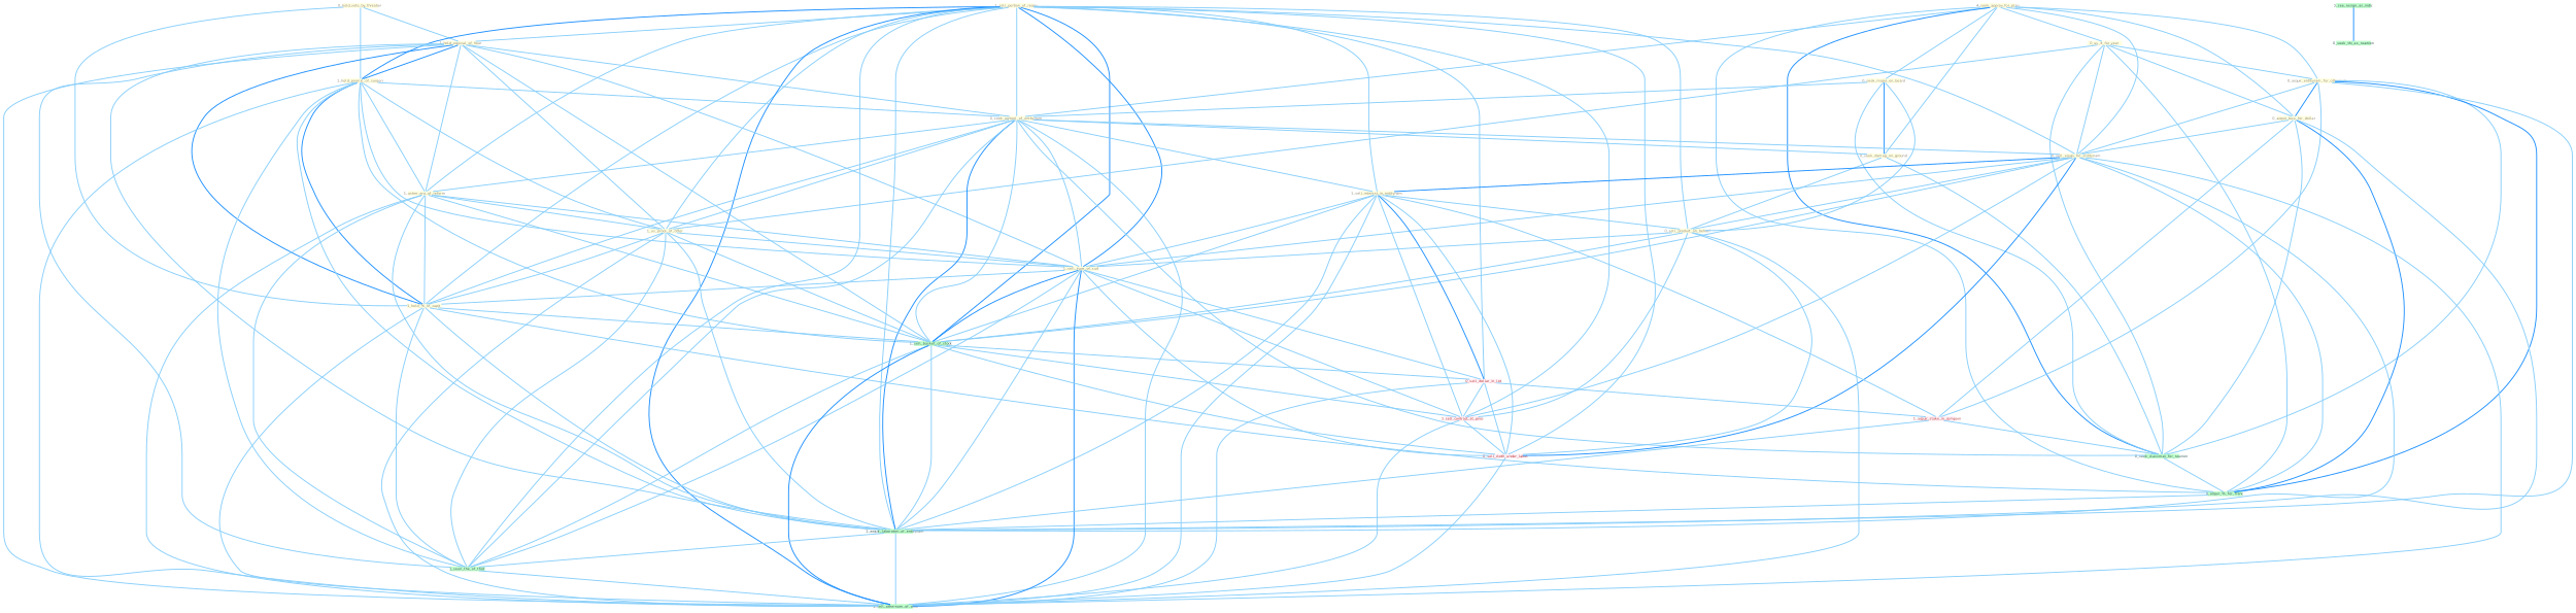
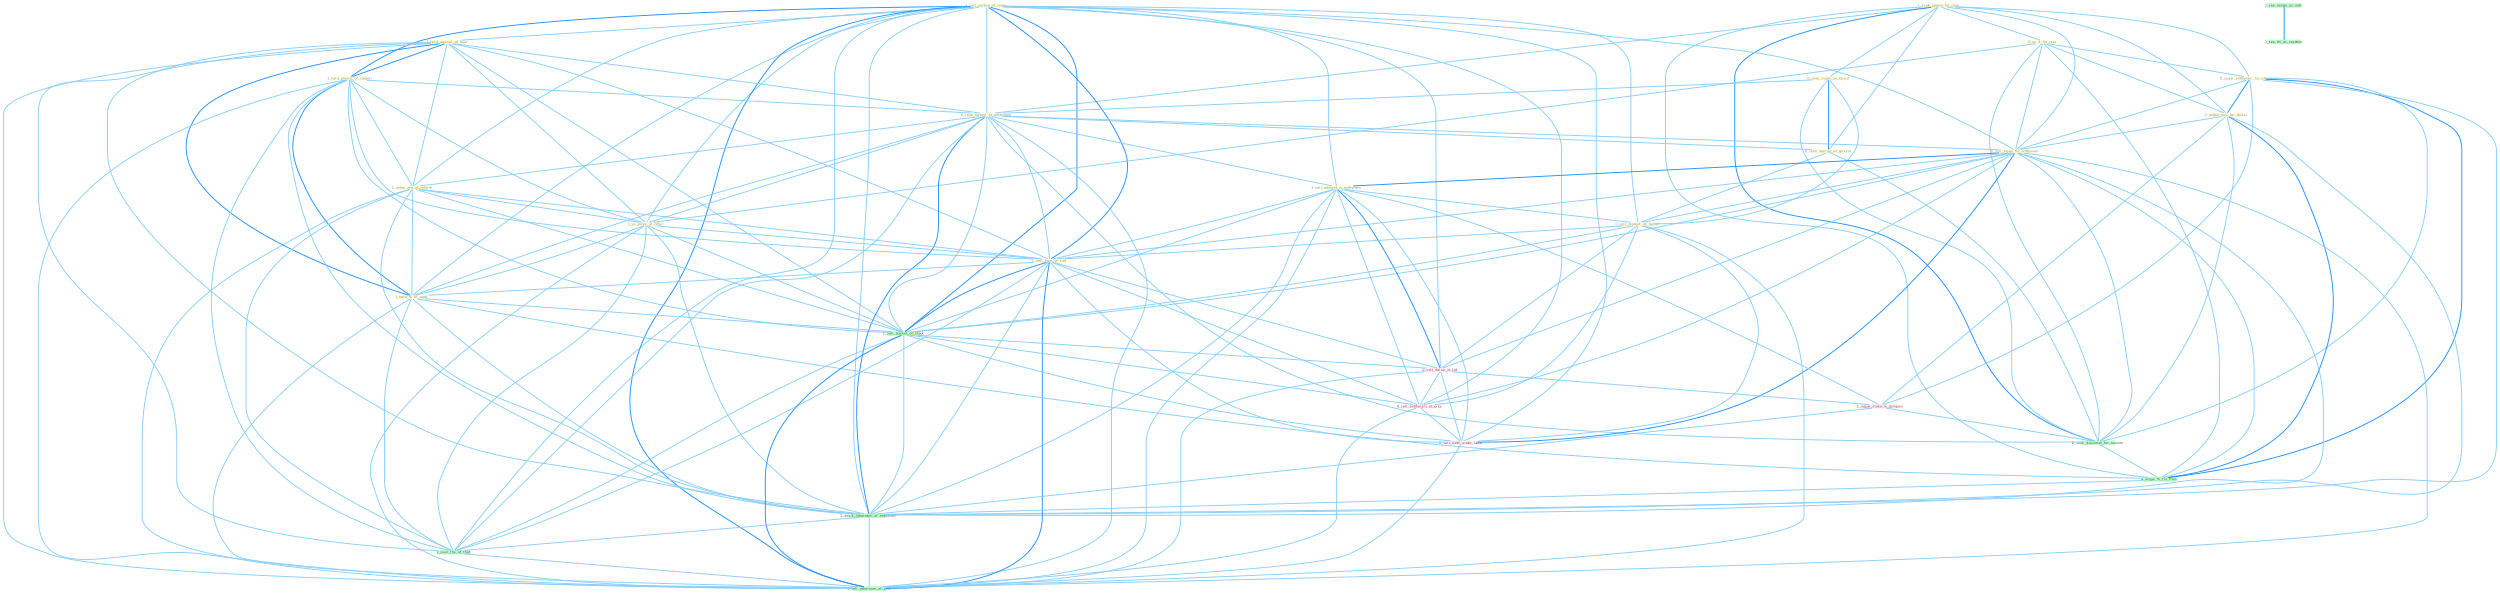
  graph {
    fontname=Nunito
    node [color="#ffffe0" fixedsize=true fontcolor="#8b7d6b" fontname=Nunito fontsize=4 shape=polygon style=filled]
    edge [color="#87cefa" fontname=Nunito w=1]
-   "0_hold_vote_by_threaten " [height=.06 width=.5]
-   "1_seek_approv_for_plan " [height=.06 width=.5 label="4_seek_approv_for_plan"]
+   "1_seek_approv_for_plan " [height=.06 width=.5]
    "1_sell_portion_of_receiv " [height=.06 width=.5]
    "0_us_it_for_year " [height=.06 width=.5]
    "1_hold_equival_of_hear " [height=.06 width=.5]
    "0_acquir_entitynam_for_othernum " [height=.06 width=.5]
    "0_acquir_busi_for_dollar " [height=.06 width=.5]
    "0_seek_major_on_board " [height=.06 width=.5]
    "1_hold_promis_of_surgeri " [height=.06 width=.5]
    "0_seek_control_of_entitynam " [height=.06 width=.5]
    "0_seek_damag_on_ground " [height=.06 width=.5]
    "1_usher_era_of_reform " [height=.06 width=.5]
    "1_us_proce_of_offer " [height=.06 width=.5]
    "0_sell_equip_for_entitynam " [height=.06 width=.5]
    "1_sell_interest_in_entitynam " [height=.06 width=.5]
    "0_sell_product_on_behalf " [height=.06 width=.5]
    "1_sell_type_of_suit " [height=.06 width=.5]
    "1_hold_%_of_capit " [height=.06 width=.5]
    "0_sell_dollar_in_lot " [color="#fff0f5" fontcolor="#b22222" height=.06 width=.5]
    "1_acquir_stake_in_compani " [color="#fff0f5" fontcolor="#b22222" height=.06 width=.5]
-   "0_sell_contract_at_price " [color="#fff0f5" fontcolor="#b22222" height=.06 width=.5]
+   "0_sell_contract_at_price " [color="#fff0f5" fontcolor="#b22222" height=.06 width=.5 label="0_sell_entitynam_at_price"]
    "0_sell_cloth_under_label " [color="#fff0f5" fontcolor="#b22222" height=.06 width=.5]
    "0_seek_classmat_for_reunion " [color="#BDFCC9" fontcolor="#2f4f4f" height=.06 width=.5]
-   "0_acquir_%_for_franc " [color="#BDFCC9" fontcolor="#2f4f4f" height=.06 width=.5]
+   "0_acquir_%_for_franc " [color="#BDFCC9" fontcolor="#2f4f4f" height=.06 width=.5 label="4_acquir_%_for_franc"]
    "1_sell_basket_of_stock " [color="#BDFCC9" fontcolor="#2f4f4f" height=.06 width=.5]
    "1_acquir_laboratori_of_entitynam " [color="#BDFCC9" fontcolor="#2f4f4f" height=.06 width=.5]
    "1_seen_the_of_that " [color="#BDFCC9" fontcolor="#2f4f4f" height=.06 width=.5]
    "1_sell_othernum_of_offic " [color="#BDFCC9" fontcolor="#2f4f4f" height=.06 width=.5]
    "0_see_resign_as_indic " [color="#BDFCC9" fontcolor="#2f4f4f" height=.06 width=.5]
-   "0_see_thi_as_reaction " [color="#BDFCC9" fontcolor="#2f4f4f" height=.06 width=.5 label="0_seek_thi_as_reaction"]
+   "0_see_thi_as_reaction " [color="#BDFCC9" fontcolor="#2f4f4f" height=.06 width=.5]
    subgraph sub_1 {
-     "0_hold_vote_by_threaten "
      "1_seek_approv_for_plan "
      "1_sell_portion_of_receiv "
      "0_us_it_for_year "
      "1_hold_equival_of_hear "
      "0_acquir_entitynam_for_othernum "
      "0_acquir_busi_for_dollar "
      "0_seek_major_on_board "
      "1_hold_promis_of_surgeri "
      "0_seek_control_of_entitynam "
      "0_seek_damag_on_ground "
      "1_usher_era_of_reform "
      "1_us_proce_of_offer "
      "0_sell_equip_for_entitynam "
      "1_sell_interest_in_entitynam "
      "0_sell_product_on_behalf "
      "1_sell_type_of_suit "
      "1_hold_%_of_capit "
    }
    subgraph sub_2 {
      "0_sell_dollar_in_lot "
      "1_acquir_stake_in_compani "
      "0_sell_contract_at_price "
      "0_sell_cloth_under_label "
    }
-   "0_hold_vote_by_threaten " -- "1_hold_equival_of_hear "
-   "0_hold_vote_by_threaten " -- "1_hold_promis_of_surgeri "
-   "0_hold_vote_by_threaten " -- "1_hold_%_of_capit "
    "1_seek_approv_for_plan " -- "0_us_it_for_year "
    "1_seek_approv_for_plan " -- "0_acquir_entitynam_for_othernum "
    "1_seek_approv_for_plan " -- "0_acquir_busi_for_dollar "
    "1_seek_approv_for_plan " -- "0_seek_major_on_board "
    "1_seek_approv_for_plan " -- "0_seek_control_of_entitynam "
    "1_seek_approv_for_plan " -- "0_seek_damag_on_ground "
    "1_seek_approv_for_plan " -- "0_sell_equip_for_entitynam "
    "1_seek_approv_for_plan " -- "0_seek_classmat_for_reunion " [color="#1e90ff" w=2]
    "1_seek_approv_for_plan " -- "0_acquir_%_for_franc "
    "1_sell_portion_of_receiv " -- "1_hold_equival_of_hear "
    "1_sell_portion_of_receiv " -- "1_hold_promis_of_surgeri " [color="#1e90ff"]
    "1_sell_portion_of_receiv " -- "0_seek_control_of_entitynam "
    "1_sell_portion_of_receiv " -- "1_usher_era_of_reform "
    "1_sell_portion_of_receiv " -- "1_us_proce_of_offer "
    "1_sell_portion_of_receiv " -- "0_sell_equip_for_entitynam "
    "1_sell_portion_of_receiv " -- "1_sell_interest_in_entitynam "
    "1_sell_portion_of_receiv " -- "0_sell_product_on_behalf "
    "1_sell_portion_of_receiv " -- "1_sell_type_of_suit " [color="#1e90ff" w=2]
    "1_sell_portion_of_receiv " -- "1_hold_%_of_capit "
    "1_sell_portion_of_receiv " -- "0_sell_dollar_in_lot "
    "1_sell_portion_of_receiv " -- "0_sell_contract_at_price "
    "1_sell_portion_of_receiv " -- "0_sell_cloth_under_label "
    "1_sell_portion_of_receiv " -- "1_sell_basket_of_stock " [color="#1e90ff" w=2]
    "1_sell_portion_of_receiv " -- "1_acquir_laboratori_of_entitynam "
    "1_sell_portion_of_receiv " -- "1_seen_the_of_that "
    "1_sell_portion_of_receiv " -- "1_sell_othernum_of_offic " [color="#1e90ff" w=2]
    "0_us_it_for_year " -- "0_acquir_entitynam_for_othernum "
    "0_us_it_for_year " -- "0_acquir_busi_for_dollar "
    "0_us_it_for_year " -- "1_us_proce_of_offer "
    "0_us_it_for_year " -- "0_sell_equip_for_entitynam "
    "0_us_it_for_year " -- "0_seek_classmat_for_reunion "
    "0_us_it_for_year " -- "0_acquir_%_for_franc "
    "1_hold_equival_of_hear " -- "1_hold_promis_of_surgeri " [color="#1e90ff" w=2]
    "1_hold_equival_of_hear " -- "0_seek_control_of_entitynam "
    "1_hold_equival_of_hear " -- "1_usher_era_of_reform "
    "1_hold_equival_of_hear " -- "1_us_proce_of_offer "
    "1_hold_equival_of_hear " -- "1_sell_type_of_suit "
    "1_hold_equival_of_hear " -- "1_hold_%_of_capit " [color="#1e90ff" w=2]
    "1_hold_equival_of_hear " -- "1_sell_basket_of_stock "
    "1_hold_equival_of_hear " -- "1_acquir_laboratori_of_entitynam "
    "1_hold_equival_of_hear " -- "1_seen_the_of_that "
    "1_hold_equival_of_hear " -- "1_sell_othernum_of_offic "
    "0_acquir_entitynam_for_othernum " -- "0_acquir_busi_for_dollar " [color="#1e90ff" w=2]
    "0_acquir_entitynam_for_othernum " -- "0_sell_equip_for_entitynam "
    "0_acquir_entitynam_for_othernum " -- "1_acquir_stake_in_compani "
    "0_acquir_entitynam_for_othernum " -- "0_seek_classmat_for_reunion "
    "0_acquir_entitynam_for_othernum " -- "0_acquir_%_for_franc " [color="#1e90ff" w=2]
    "0_acquir_entitynam_for_othernum " -- "1_acquir_laboratori_of_entitynam "
    "0_acquir_busi_for_dollar " -- "0_sell_equip_for_entitynam "
    "0_acquir_busi_for_dollar " -- "1_acquir_stake_in_compani "
    "0_acquir_busi_for_dollar " -- "0_seek_classmat_for_reunion "
    "0_acquir_busi_for_dollar " -- "0_acquir_%_for_franc " [color="#1e90ff" w=2]
    "0_acquir_busi_for_dollar " -- "1_acquir_laboratori_of_entitynam "
    "0_seek_major_on_board " -- "0_seek_control_of_entitynam "
    "0_seek_major_on_board " -- "0_seek_damag_on_ground " [color="#1e90ff" w=2]
    "0_seek_major_on_board " -- "0_sell_product_on_behalf "
    "0_seek_major_on_board " -- "0_seek_classmat_for_reunion "
    "1_hold_promis_of_surgeri " -- "0_seek_control_of_entitynam "
    "1_hold_promis_of_surgeri " -- "1_usher_era_of_reform "
    "1_hold_promis_of_surgeri " -- "1_us_proce_of_offer "
    "1_hold_promis_of_surgeri " -- "1_sell_type_of_suit "
    "1_hold_promis_of_surgeri " -- "1_hold_%_of_capit " [color="#1e90ff" w=2]
    "1_hold_promis_of_surgeri " -- "1_sell_basket_of_stock "
    "1_hold_promis_of_surgeri " -- "1_acquir_laboratori_of_entitynam "
    "1_hold_promis_of_surgeri " -- "1_seen_the_of_that "
    "1_hold_promis_of_surgeri " -- "1_sell_othernum_of_offic "
    "0_seek_control_of_entitynam " -- "0_seek_damag_on_ground "
    "0_seek_control_of_entitynam " -- "1_usher_era_of_reform "
    "0_seek_control_of_entitynam " -- "1_us_proce_of_offer "
    "0_seek_control_of_entitynam " -- "0_sell_equip_for_entitynam "
    "0_seek_control_of_entitynam " -- "1_sell_interest_in_entitynam "
    "0_seek_control_of_entitynam " -- "1_sell_type_of_suit "
    "0_seek_control_of_entitynam " -- "1_hold_%_of_capit "
    "0_seek_control_of_entitynam " -- "0_seek_classmat_for_reunion "
    "0_seek_control_of_entitynam " -- "1_sell_basket_of_stock "
    "0_seek_control_of_entitynam " -- "1_acquir_laboratori_of_entitynam " [color="#1e90ff" w=2]
    "0_seek_control_of_entitynam " -- "1_seen_the_of_that "
    "0_seek_control_of_entitynam " -- "1_sell_othernum_of_offic "
    "0_seek_damag_on_ground " -- "0_sell_product_on_behalf "
    "0_seek_damag_on_ground " -- "0_seek_classmat_for_reunion "
    "1_usher_era_of_reform " -- "1_us_proce_of_offer "
    "1_usher_era_of_reform " -- "1_sell_type_of_suit "
    "1_usher_era_of_reform " -- "1_hold_%_of_capit "
    "1_usher_era_of_reform " -- "1_sell_basket_of_stock "
    "1_usher_era_of_reform " -- "1_acquir_laboratori_of_entitynam "
    "1_usher_era_of_reform " -- "1_seen_the_of_that "
    "1_usher_era_of_reform " -- "1_sell_othernum_of_offic "
    "1_us_proce_of_offer " -- "1_sell_type_of_suit "
    "1_us_proce_of_offer " -- "1_hold_%_of_capit "
    "1_us_proce_of_offer " -- "1_sell_basket_of_stock "
    "1_us_proce_of_offer " -- "1_acquir_laboratori_of_entitynam "
    "1_us_proce_of_offer " -- "1_seen_the_of_that "
    "1_us_proce_of_offer " -- "1_sell_othernum_of_offic "
    "0_sell_equip_for_entitynam " -- "1_sell_interest_in_entitynam " [color="#1e90ff" w=2]
    "0_sell_equip_for_entitynam " -- "0_sell_product_on_behalf "
    "0_sell_equip_for_entitynam " -- "1_sell_type_of_suit "
+   "0_sell_equip_for_entitynam " -- "0_sell_dollar_in_lot "
    "0_sell_equip_for_entitynam " -- "0_sell_contract_at_price "
    "0_sell_equip_for_entitynam " -- "0_sell_cloth_under_label " [color="#1e90ff"]
+   "0_sell_equip_for_entitynam " -- "0_seek_classmat_for_reunion "
    "0_sell_equip_for_entitynam " -- "0_acquir_%_for_franc "
    "0_sell_equip_for_entitynam " -- "1_sell_basket_of_stock "
    "0_sell_equip_for_entitynam " -- "1_acquir_laboratori_of_entitynam "
    "0_sell_equip_for_entitynam " -- "1_sell_othernum_of_offic "
    "1_sell_interest_in_entitynam " -- "0_sell_product_on_behalf "
    "1_sell_interest_in_entitynam " -- "1_sell_type_of_suit "
    "1_sell_interest_in_entitynam " -- "0_sell_dollar_in_lot " [color="#1e90ff" w=2]
    "1_sell_interest_in_entitynam " -- "1_acquir_stake_in_compani "
    "1_sell_interest_in_entitynam " -- "0_sell_contract_at_price "
    "1_sell_interest_in_entitynam " -- "0_sell_cloth_under_label "
    "1_sell_interest_in_entitynam " -- "1_sell_basket_of_stock "
    "1_sell_interest_in_entitynam " -- "1_acquir_laboratori_of_entitynam "
    "1_sell_interest_in_entitynam " -- "1_sell_othernum_of_offic "
    "0_sell_product_on_behalf " -- "1_sell_type_of_suit "
+   "0_sell_product_on_behalf " -- "0_sell_dollar_in_lot "
    "0_sell_product_on_behalf " -- "0_sell_contract_at_price "
    "0_sell_product_on_behalf " -- "0_sell_cloth_under_label "
    "0_sell_product_on_behalf " -- "1_sell_basket_of_stock "
    "0_sell_product_on_behalf " -- "1_sell_othernum_of_offic "
    "1_sell_type_of_suit " -- "1_hold_%_of_capit "
    "1_sell_type_of_suit " -- "0_sell_dollar_in_lot "
    "1_sell_type_of_suit " -- "0_sell_contract_at_price "
    "1_sell_type_of_suit " -- "0_sell_cloth_under_label "
    "1_sell_type_of_suit " -- "1_sell_basket_of_stock " [color="#1e90ff" w=2]
    "1_sell_type_of_suit " -- "1_acquir_laboratori_of_entitynam "
    "1_sell_type_of_suit " -- "1_seen_the_of_that "
    "1_sell_type_of_suit " -- "1_sell_othernum_of_offic " [color="#1e90ff" w=2]
    "1_hold_%_of_capit " -- "0_acquir_%_for_franc "
    "1_hold_%_of_capit " -- "1_sell_basket_of_stock "
    "1_hold_%_of_capit " -- "1_acquir_laboratori_of_entitynam "
    "1_hold_%_of_capit " -- "1_seen_the_of_that "
    "1_hold_%_of_capit " -- "1_sell_othernum_of_offic "
    "0_sell_dollar_in_lot " -- "1_acquir_stake_in_compani "
    "0_sell_dollar_in_lot " -- "0_sell_contract_at_price "
    "0_sell_dollar_in_lot " -- "0_sell_cloth_under_label "
    "0_sell_dollar_in_lot " -- "1_sell_othernum_of_offic "
    "1_acquir_stake_in_compani " -- "0_seek_classmat_for_reunion "
    "1_acquir_stake_in_compani " -- "1_acquir_laboratori_of_entitynam "
    "0_sell_contract_at_price " -- "0_sell_cloth_under_label "
    "0_sell_contract_at_price " -- "1_sell_othernum_of_offic "
    "0_sell_cloth_under_label " -- "1_sell_othernum_of_offic "
    "0_seek_classmat_for_reunion " -- "0_acquir_%_for_franc "
    "0_acquir_%_for_franc " -- "1_acquir_laboratori_of_entitynam "
    "1_sell_basket_of_stock " -- "0_sell_dollar_in_lot "
    "1_sell_basket_of_stock " -- "0_sell_contract_at_price "
    "1_sell_basket_of_stock " -- "0_sell_cloth_under_label "
    "1_sell_basket_of_stock " -- "1_acquir_laboratori_of_entitynam "
    "1_sell_basket_of_stock " -- "1_seen_the_of_that "
    "1_sell_basket_of_stock " -- "1_sell_othernum_of_offic " [color="#1e90ff" w=2]
    "1_acquir_laboratori_of_entitynam " -- "1_seen_the_of_that "
    "1_acquir_laboratori_of_entitynam " -- "1_sell_othernum_of_offic "
    "1_seen_the_of_that " -- "1_sell_othernum_of_offic "
    "0_see_resign_as_indic " -- "0_see_thi_as_reaction " [color="#1e90ff" w=2]
  }
